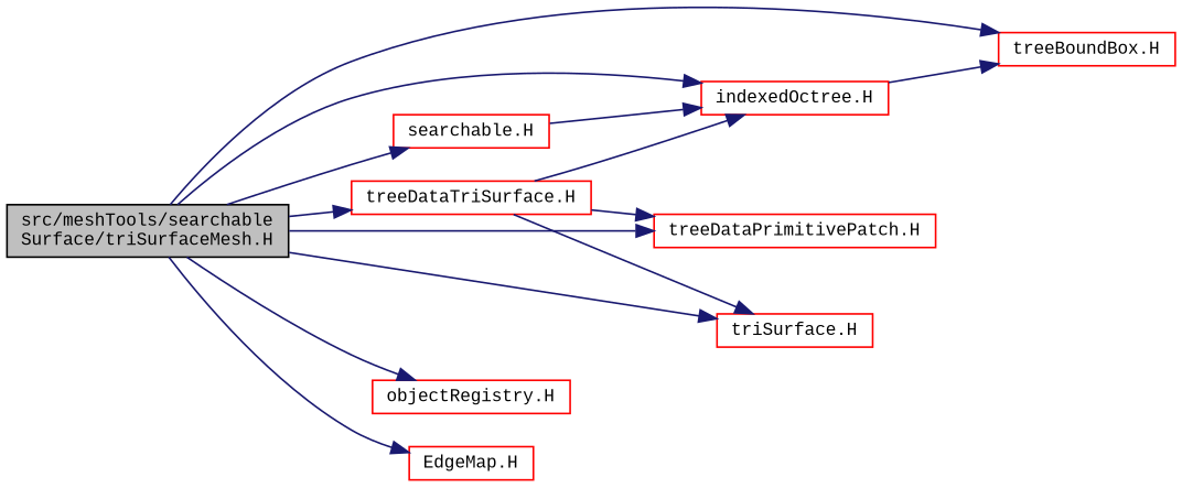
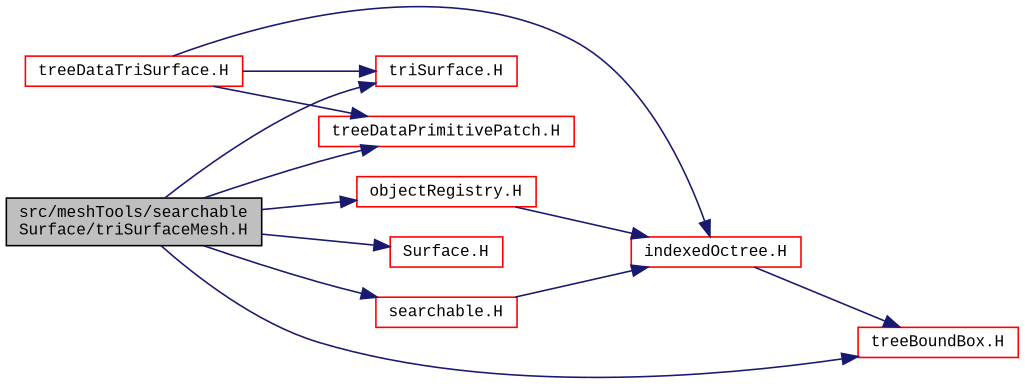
  digraph {
    fontname="Liberation Mono"
    rankdir=LR
    node [color=red fontname="Liberation Mono" fontsize=10 shape=record]
    edge [color=midnightblue fontname="Liberation Mono" fontsize=10 labelfontname=FreeSans labelfontsize=10 style=solid]
    n1 [color=black fillcolor=grey75 fontcolor=black height=0.2 label="src/meshTools/searchable\lSurface/triSurfaceMesh.H" style=filled width=0.4]
    n2 [height=0.2 label="treeBoundBox.H" width=0.4]
    n3 [height=0.2 label="objectRegistry.H" width=0.4]
    n4 [height=0.2 label="indexedOctree.H" width=0.4]
    n5 [height=0.2 label="treeDataTriSurface.H" width=0.4]
    n6 [height=0.2 label="treeDataPrimitivePatch.H" width=0.4]
    n7 [height=0.2 label="triSurface.H" width=0.4]
-   n8 [height=0.2 label="EdgeMap.H" width=0.4]
+   n8 [height=0.2 label="Surface.H" width=0.4]
    n9 [height=0.2 label="searchable.H" width=0.4]
    n1 -> n2
    n1 -> n3
-   n1 -> n4
-   n1 -> n5
+   n3 -> n4
    n1 -> n6
    n1 -> n7
    n1 -> n8
    n1 -> n9
    n4 -> n2
    n5 -> n4
    n5 -> n6
    n5 -> n7
    n9 -> n4
  }
